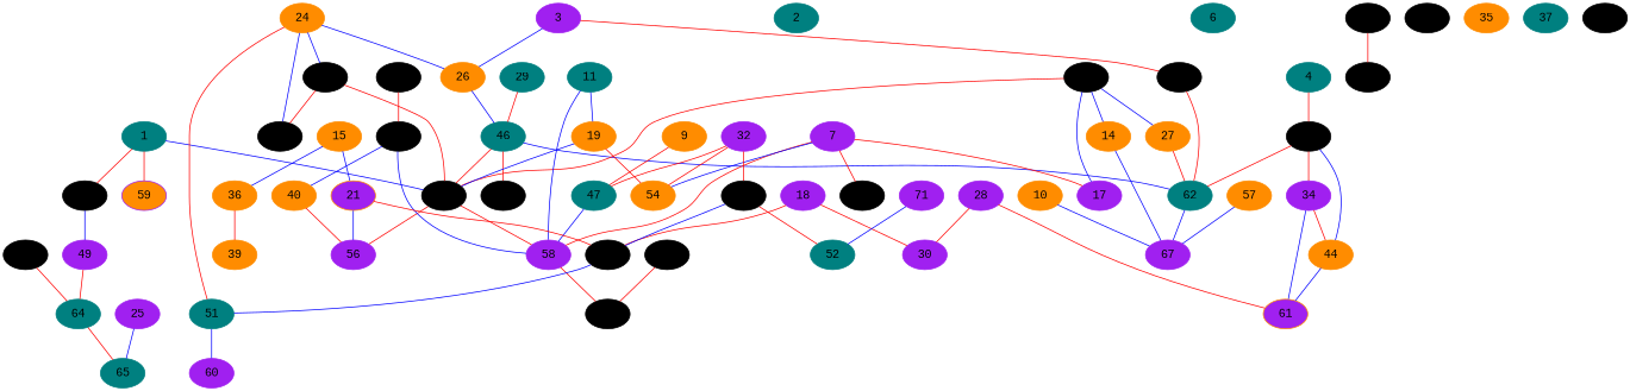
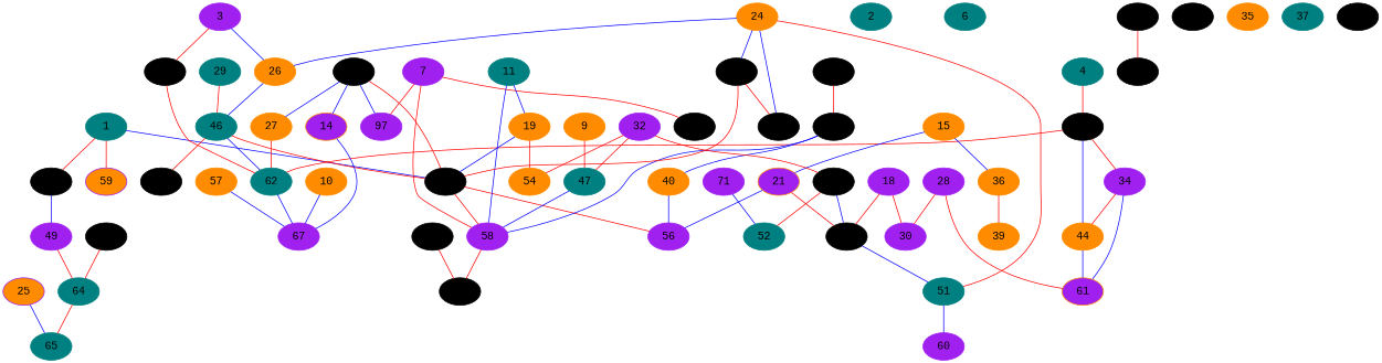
  graph {
    fontname="Liberation Mono"
    node [color=black fontname="Liberation Mono" style=filled]
    edge [color=red fontname="Liberation Mono"]
    1 [color=teal]
    20
    55
    59 [color=purple fillcolor=darkorange]
    49 [color=purple]
    58 [color=purple]
    56 [color=purple]
    2 [color=teal]
    3 [color=purple]
    8
    26 [color=darkorange]
    62 [color=teal]
    46 [color=teal]
    4 [color=teal]
    16
    34 [color=purple]
    44 [color=darkorange]
    5
-   14 [color=darkorange]
-   17 [color=purple]
+   14 [color=darkorange fillcolor=purple]
+   17 [color=purple label=97]
    27 [color=darkorange]
    67 [color=purple]
    6 [color=teal]
    7 [color=purple]
    42
    54 [color=darkorange]
    63
    9 [color=darkorange]
    47 [color=teal]
    57 [color=darkorange]
    10 [color=darkorange]
    11 [color=teal]
    19 [color=darkorange]
    12
    13
    40 [color=darkorange]
    15 [color=darkorange]
    21 [color=darkorange fillcolor=purple]
    36 [color=darkorange]
    38
    39 [color=darkorange]
    61 [color=darkorange fillcolor=purple]
    18 [color=purple]
    30 [color=purple]
    51 [color=teal]
    64 [color=teal]
    22
    66
    23
    24 [color=darkorange]
    43
    53
    60 [color=purple]
-   25 [color=purple]
+   25 [color=purple fillcolor=darkorange]
    65 [color=teal]
    50
    28 [color=purple]
    29 [color=teal]
    n59 [color=purple label=71]
    52 [color=teal]
    32 [color=purple]
    33
    35 [color=darkorange]
    37 [color=teal]
    41
    45
    48
    1 -- 20
    1 -- 55 [color=blue]
    1 -- 59
    20 -- 49 [color=blue]
    55 -- 58
    55 -- 56
    49 -- 64
    58 -- 63
    3 -- 8
    3 -- 26 [color=blue]
    8 -- 62
    26 -- 46 [color=blue]
    62 -- 67 [color=blue]
    46 -- 55
    46 -- 62 [color=blue]
    46 -- 50
    4 -- 16
    16 -- 62
    16 -- 34
    16 -- 44 [color=blue]
    34 -- 44
    34 -- 61 [color=blue]
    44 -- 61 [color=blue]
    5 -- 55
    5 -- 14 [color=blue]
    5 -- 17 [color=blue]
    5 -- 27 [color=blue]
    14 -- 67 [color=blue]
    27 -- 62
    7 -- 58
    7 -- 17
    7 -- 42
-   7 -- 54 [color=blue]
    9 -- 47
    47 -- 58 [color=blue]
    57 -- 67 [color=blue]
    10 -- 67 [color=blue]
    11 -- 58 [color=blue]
    11 -- 19 [color=blue]
    19 -- 55 [color=blue]
    19 -- 54
    12 -- 13
    13 -- 58 [color=blue]
    13 -- 40 [color=blue]
-   40 -- 56
+   40 -- 56 [color=blue]
    15 -- 21 [color=blue]
    15 -- 36 [color=blue]
    21 -- 56 [color=blue]
    21 -- 38
    36 -- 39
    38 -- 51 [color=blue]
    18 -- 38
    18 -- 30
    51 -- 60 [color=blue]
    64 -- 65
    22 -- 66
    24 -- 26 [color=blue]
    24 -- 51
    24 -- 43 [color=blue]
    24 -- 53 [color=blue]
    43 -- 55
    43 -- 53
    25 -- 65 [color=blue]
    28 -- 61
    28 -- 30
    29 -- 46
    n59 -- 52 [color=blue]
    32 -- 54
    32 -- 47
    32 -- 33
    33 -- 38 [color=blue]
    33 -- 52
    41 -- 63
    45 -- 64
  }
